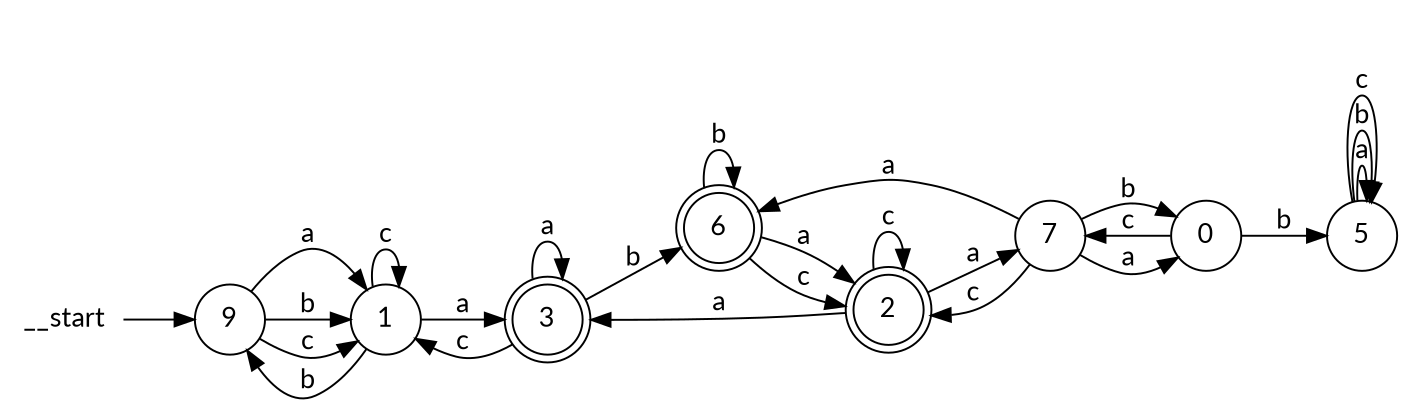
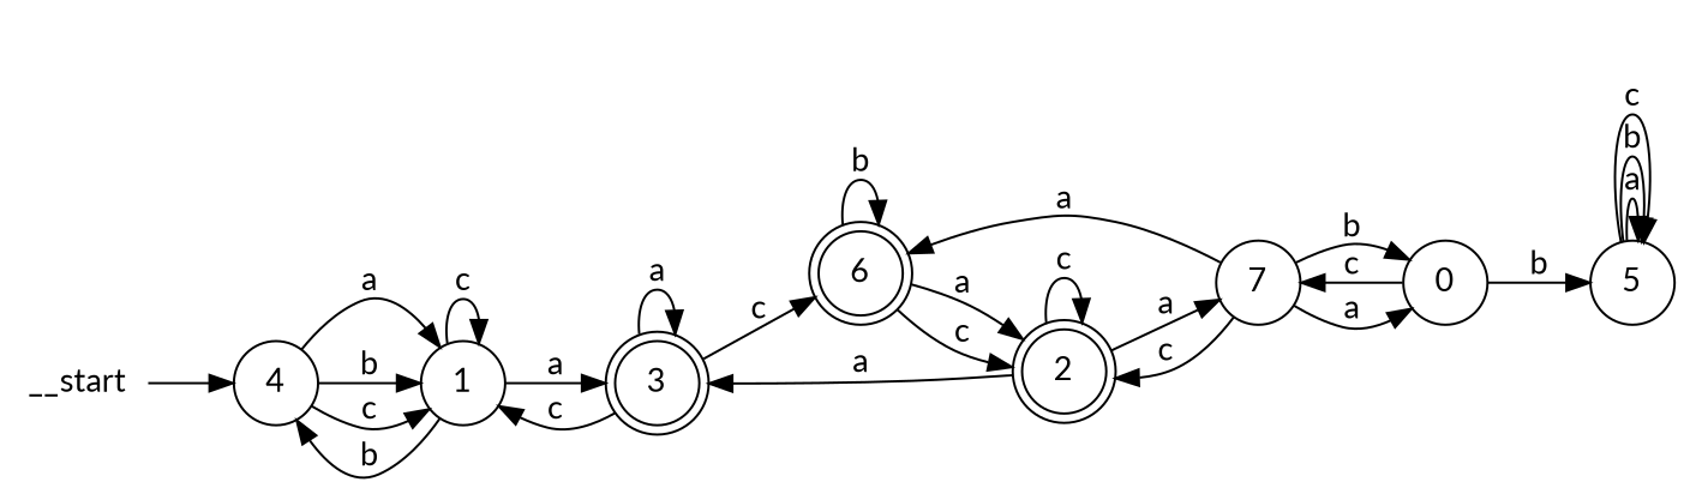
  digraph {
    fontname=Lato
    rankdir=LR
    node [fontname=Lato shape=circle]
    edge [fontname=Lato]
    __start [shape=none]
-   n2 [label=9]
+   n2 [label=4]
    n3 [label=1]
    n4 [label=3 shape=doublecircle]
    n5 [label=0]
    n6 [label=5]
    n7 [label=7]
    n8 [label=6 shape=doublecircle]
    n9 [label=2 shape=doublecircle]
    __start -> n2
    n2 -> n3 [label=a]
    n2 -> n3 [label=b]
    n2 -> n3 [label=c]
    n3 -> n2 [label=b]
    n3 -> n3 [label=c]
    n3 -> n4 [label=a]
    n4 -> n3 [label=c]
    n4 -> n4 [label=a]
-   n4 -> n8 [label=b]
+   n4 -> n8 [label=c]
    n5 -> n6 [label=b]
    n5 -> n7 [label=c]
    n6 -> n6 [label=a]
    n6 -> n6 [label=b]
    n6 -> n6 [label=c]
    n7 -> n5 [label=a]
    n7 -> n5 [label=b]
    n7 -> n8 [label=a]
    n7 -> n9 [label=c]
    n8 -> n8 [label=b]
    n8 -> n9 [label=a]
    n8 -> n9 [label=c]
    n9 -> n4 [label=a]
    n9 -> n7 [label=a]
    n9 -> n9 [label=c]
  }
